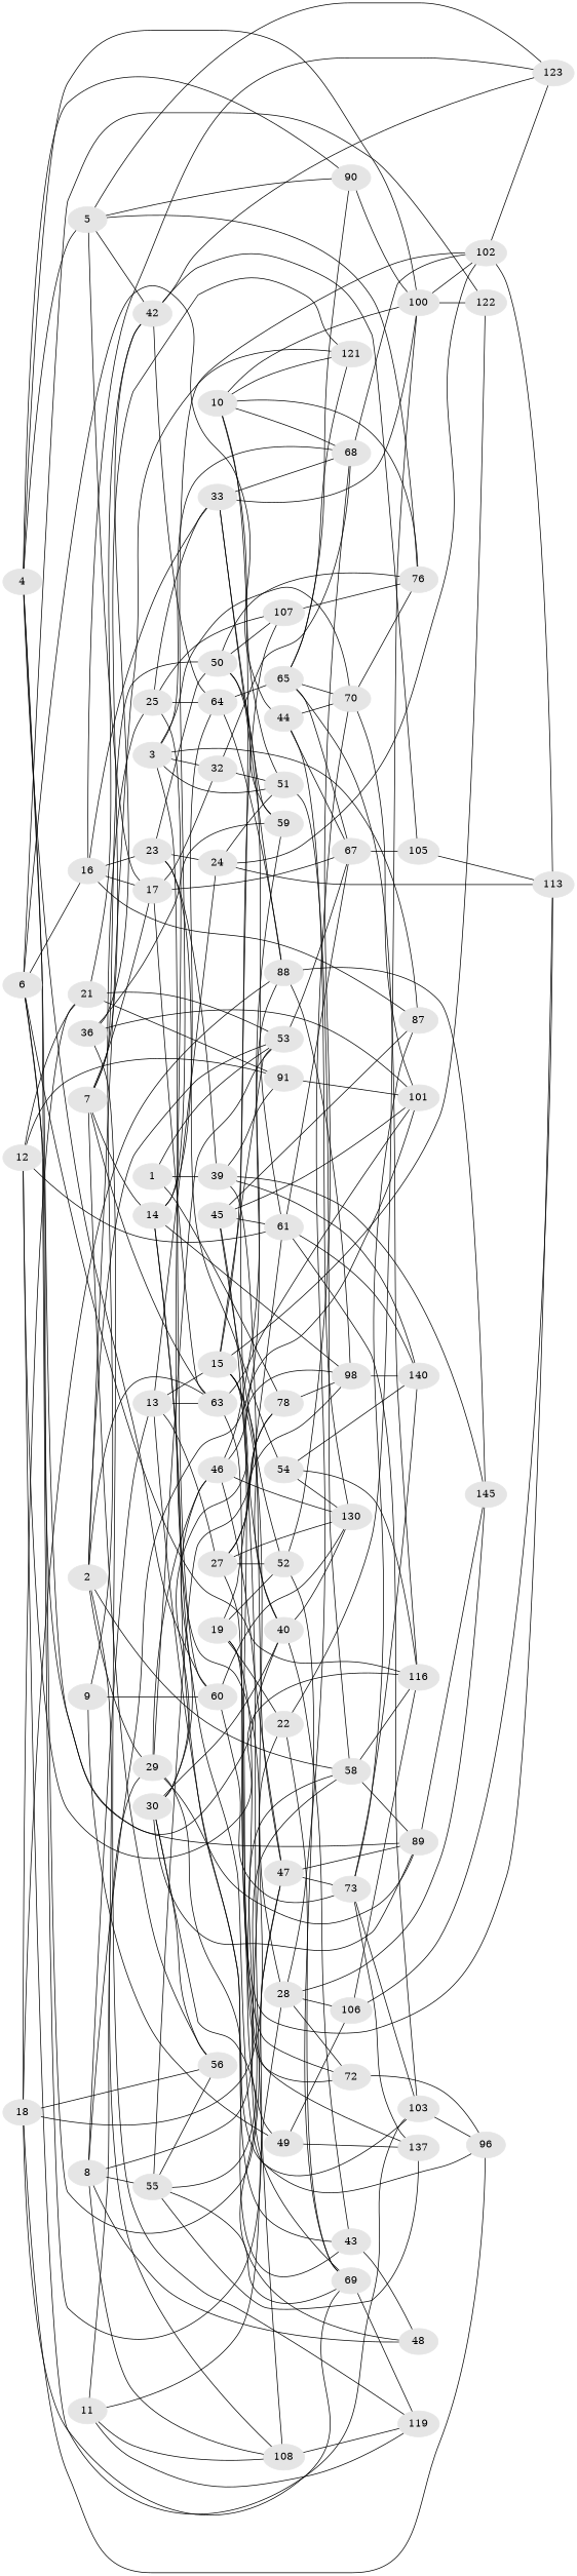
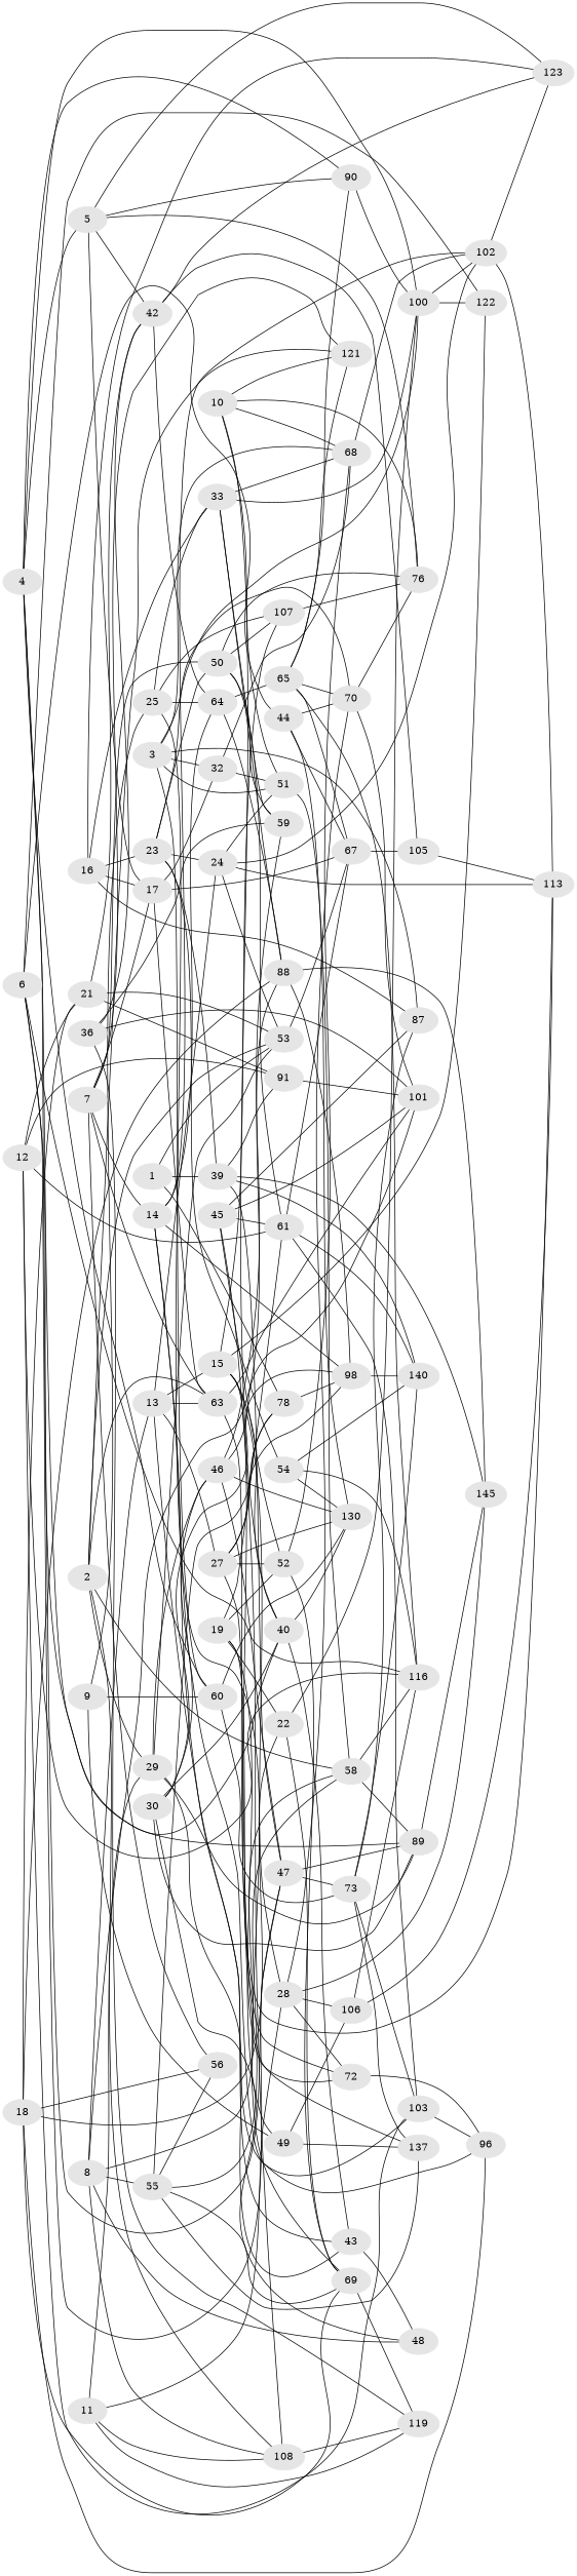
  graph {
    rankdir=LR
    node [color=gray90 style=filled]
    39 [super="+129"]
    1
    53 [super="+110"]
    78
    60 [super="+126"]
    9
    25 [super="+93"]
    49
    47 [super="+66"]
    91
    145
    140
    67 [super="+132"]
    98 [super="+128"]
    2 [super="+62"]
    29 [super="+124"]
    58 [super="+84"]
    63 [super="+83"]
    108 [super="+142"]
    121
    89 [super="+133"]
    43
    46 [super="+120"]
    116 [super="+139"]
    72
    101 [super="+109"]
    119
    3 [super="+80"]
    32
    51 [super="+71"]
    68 [super="+94"]
    70 [super="+136"]
    n33 [label=87]
    130 [super="+141"]
    73 [super="+114"]
    102 [super="+143"]
    76
    4 [super="+37"]
    5 [super="+34"]
    90
    100 [super="+104"]
    17 [super="+99"]
    42 [super="+135"]
    123
    122
    64 [super="+138"]
    105
    6 [super="+20"]
    16 [super="+115"]
    40 [super="+125"]
    44
    23 [super="+26"]
    33 [super="+95"]
    7 [super="+77"]
    14 [super="+38"]
    50 [super="+85"]
    56
    96
    107
    61 [super="+74"]
    59
    8 [super="+134"]
    13 [super="+41"]
    48
    55 [super="+97"]
    88 [super="+117"]
    103
    15 [super="+57"]
    24 [super="+112"]
    27 [super="+118"]
    69 [super="+87"]
    137
    106
    10 [super="+31"]
    28 [super="+79"]
    11
    12 [super="+81"]
    21 [super="+35"]
    19 [super="+75"]
    22
    52 [super="+86"]
    113 [super="+144"]
    65 [super="+127"]
    54
    18 [super="+92"]
    30 [super="+131"]
    36
    45 [super="+111"]
    39 -- 47
    39 -- 91
    39 -- 145
    39 -- 140
    1 -- 39
    1 -- 53
    1 -- 78
    53 -- 67
    78 -- 98
    60 -- 130
    60 -- 73
    9 -- 60
    9 -- 25
    9 -- 49
    25 -- 64 [weight=2]
    25 -- 33
    25 -- 107
    25 -- 69
    49 -- 137
    49 -- 106
    47 -- 89
    47 -- 73
    91 -- 101
    67 -- 105
    98 -- 140
    2 -- 53
    2 -- 29
    2 -- 58
    2 -- 63
    2 -- 108
    2 -- 121
    29 -- 53
    29 -- 89
    29 -- 43
    29 -- 46
    58 -- 89
    58 -- 116
    63 -- 72
    63 -- 101
    108 -- 119
    89 -- 145
    43 -- 48
    46 -- 47
    46 -- 101
    46 -- 130
    46 -- 59
    72 -- 96
    3 -- 60
    3 -- 32
    3 -- 51
    3 -- 68
    3 -- 70
    3 -- n33
    32 -- 51
    32 -- 68
    51 -- 58
    68 -- 102
    70 -- 101
    70 -- 76
    73 -- 140
    73 -- n33
    73 -- 103
    73 -- 137
    102 -- 123
    102 -- 113
    4 -- 60
    4 -- 47
    4 -- 89
    4 -- 5
    4 -- 90
    4 -- 100
    5 -- 76
    5 -- 90
    5 -- 17
    5 -- 42
    5 -- 123
    90 -- 100
    100 -- 102
    100 -- 122
    17 -- 67
    17 -- 63
    17 -- 32
    42 -- 123
    42 -- 64
    42 -- 105
    64 -- 88
    64 -- 65
    105 -- 113
    6 -- 47
    6 -- 116
    6 -- 122
-   6 -- 16
    6 -- 40
    6 -- 44
    16 -- n33
    16 -- 17
    16 -- 123
    16 -- 23
    16 -- 33
    40 -- 43
    40 -- 130
    44 -- 67
    44 -- 70
    44 -- 130
    23 -- 39
-   10 -- 100
+   23 -- 100
    23 -- 50
    23 -- 24
    23 -- 54
    33 -- 68
    33 -- 100
    33 -- 59
    33 -- 88
    7 -- 63
    7 -- 121
    7 -- 17
    7 -- 14
    7 -- 50
    7 -- 56
    14 -- 98
    14 -- 43
    14 -- 102
    14 -- 64
    14 -- 96
    50 -- 76
    50 -- 107
    50 -- 61
    50 -- 59
    107 -- 76
    61 -- 140
    61 -- 67
    61 -- 103
    8 -- 58
    8 -- 108
    8 -- 13
    8 -- 48
    8 -- 55
    8 -- 88
    13 -- 63
    13 -- 103
    13 -- 15
    13 -- 24
    13 -- 27
    55 -- 78
    55 -- 58
    55 -- 56
    55 -- 69
    55 -- 137
    88 -- 145
    88 -- 98
    103 -- 96
    15 -- 122
    15 -- 40
    15 -- 107
    15 -- 28
    15 -- 113
-   15 -- 53
+   24 -- 53
    24 -- 51
    24 -- 102
    24 -- 113
    27 -- 78
    27 -- 98
    27 -- 130
    27 -- 137
    27 -- 52
    69 -- 119
    106 -- 116
    106 -- 113
    10 -- 121
    10 -- 51 [weight=2]
    10 -- 68
    10 -- 76
    10 -- 40
    28 -- 145
    28 -- 72
    28 -- 70
    28 -- 106
    11 -- 29
    11 -- 108
    11 -- 119
    11 -- 28
    12 -- 91
    12 -- 116
    12 -- 61
    12 -- 103
    12 -- 21 [weight=2]
    21 -- 53
    21 -- 91
    21 -- 42
    19 -- 49
    19 -- 72
    19 -- 61
    19 -- 22
    19 -- 52
    22 -- 100
    22 -- 69
    52 -- 68
    52 -- 69
    65 -- 67
    65 -- 121
    65 -- 116
    65 -- 70
    65 -- 90
    54 -- 140
    54 -- 116
    54 -- 130
    18 -- 56
    18 -- 96
    18 -- 88
    18 -- 69
    18 -- 21
    18 -- 22
    30 -- 98
    30 -- 89
    30 -- 46
    30 -- 40
-   30 -- 56
    30 -- 48
    36 -- 101
    36 -- 119
    36 -- 42
    36 -- 59
    45 -- 108
    45 -- 101
    45 -- n33
    45 -- 61
    45 -- 52 [weight=2]
  }
